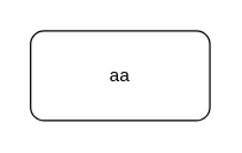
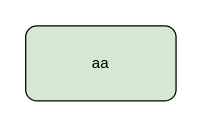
  <mxCell id="0" />
  <mxCell id="1" parent="0" />
- <mxCell id="2" value="aa" style="rounded=1;whiteSpace=wrap;html=1;" vertex="1" parent="1"><mxGeometry x="20" y="20" width="120" height="60" as="geometry" /></mxCell>
+ <mxCell id="2" value="aa" style="rounded=1;whiteSpace=wrap;html=1;fillColor=#d5e8d4;" vertex="1" parent="1"><mxGeometry x="20" y="20" width="120" height="60" as="geometry" /></mxCell>
